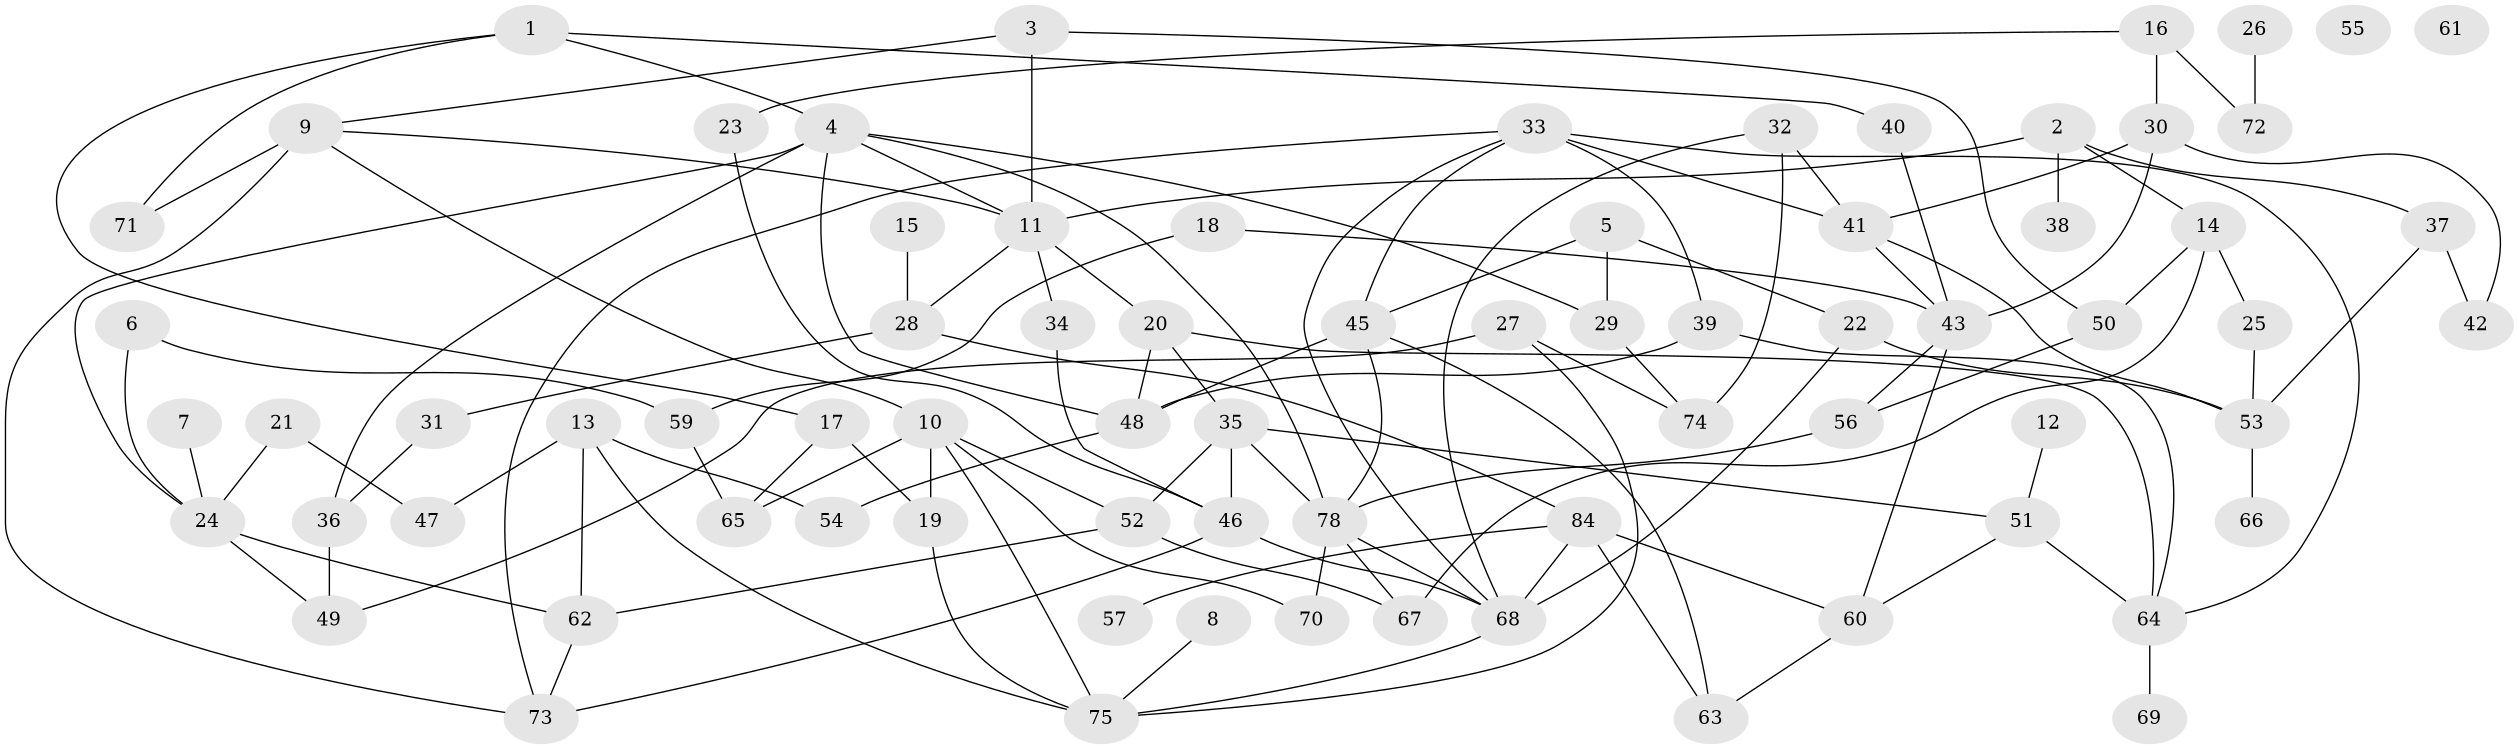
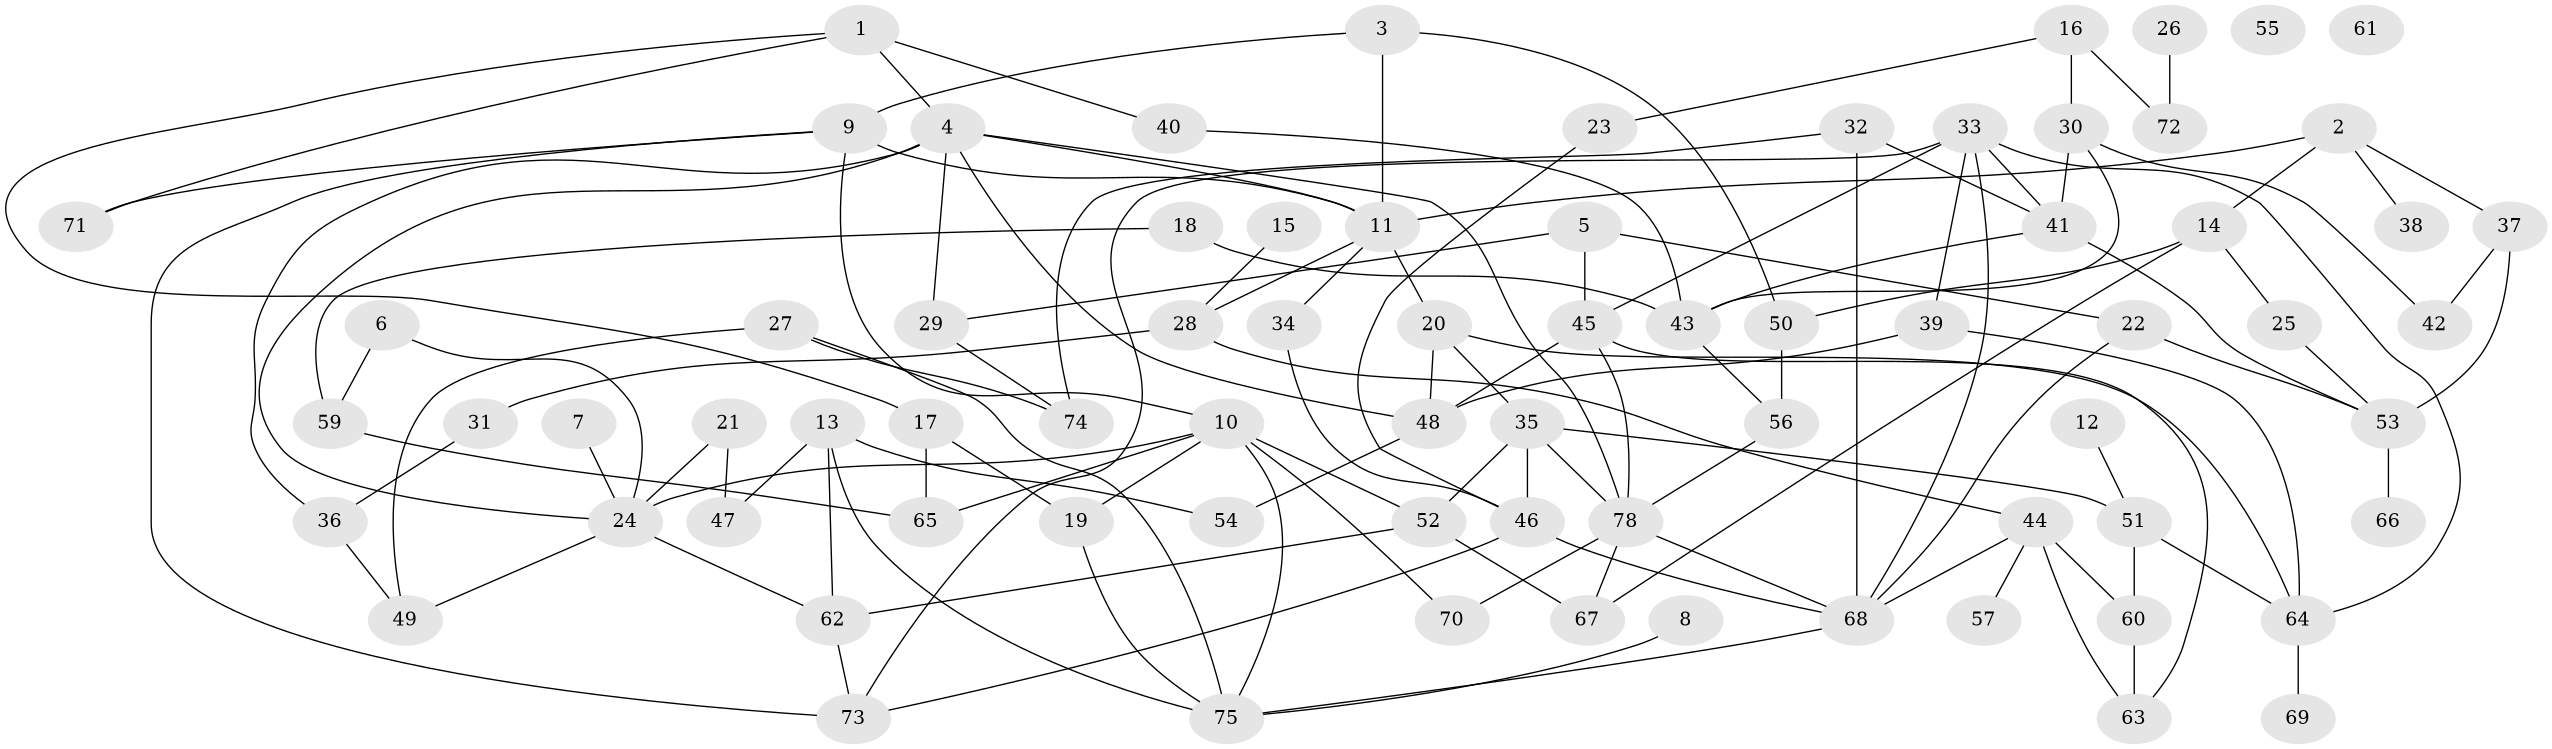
  graph {
    node [color=gray90 style=filled]
    1
    4
    17
    40
    71
    11
    24
    29
    36
    48
    n11 [label=78]
    65
    19
    43
    2
    14
    37
    38
    20
    28
    34
    50
    25
    67
    53
    42
    3
    9
    10
    73
    56
    49
    62
    74
    54
    70
    68
    5
    22
    45
    63
    6
    59
    7
    8
    75
    52
    35
    64
    31
-   44 [label=84]
+   44
    46
    12
    51
    60
    13
    47
    15
    16
    23
    30
    72
    41
    18
    69
    21
    66
    26
    27
    57
    32
    33
    39
    55
    61
    1 -- 4
    1 -- 17
    1 -- 40
    1 -- 71
    4 -- 11
    4 -- 24
    4 -- 29
    4 -- 36
    4 -- 48
    4 -- n11
    17 -- 65
    17 -- 19
    40 -- 43
    11 -- 20
    11 -- 28
    11 -- 34
    24 -- 49
    24 -- 62
    29 -- 74
    36 -- 49
    48 -- 54
    n11 -- 67
    n11 -- 70
    n11 -- 68
    19 -- 75
    43 -- 56
-   43 -- 60
    2 -- 11
    2 -- 14
    2 -- 37
    2 -- 38
    14 -- 50
    14 -- 25
    14 -- 67
    37 -- 53
    37 -- 42
    20 -- 48
    20 -- 35
    20 -- 64
    28 -- 31
    28 -- 44
    34 -- 46
    50 -- 56
    25 -- 53
    53 -- 66
    3 -- 11
    3 -- 50
    3 -- 9
    9 -- 71
    9 -- 11
    9 -- 10
    9 -- 73
+   10 -- 24
    10 -- 65
    10 -- 19
    10 -- 70
    10 -- 75
    10 -- 52
    56 -- n11
    62 -- 73
    68 -- 75
    5 -- 29
    5 -- 22
    5 -- 45
    22 -- 53
    22 -- 68
    45 -- 48
    45 -- n11
    45 -- 63
    6 -- 24
    6 -- 59
    59 -- 65
    7 -- 24
    8 -- 75
    52 -- 67
    52 -- 62
    35 -- n11
    35 -- 52
    35 -- 46
    35 -- 51
    64 -- 69
    31 -- 36
    44 -- 68
    44 -- 63
    44 -- 60
    44 -- 57
    46 -- 73
    46 -- 68
    12 -- 51
    51 -- 64
    51 -- 60
    60 -- 63
    13 -- 62
    13 -- 54
    13 -- 75
    13 -- 47
    15 -- 28
    16 -- 23
    16 -- 30
    16 -- 72
    23 -- 46
    30 -- 43
    30 -- 42
    30 -- 41
    41 -- 43
    41 -- 53
    18 -- 43
    18 -- 59
    21 -- 24
    21 -- 47
    26 -- 72
    27 -- 49
    27 -- 74
    27 -- 75
    32 -- 74
    32 -- 68
    32 -- 41
    33 -- 73
    33 -- 68
    33 -- 45
    33 -- 64
    33 -- 41
    33 -- 39
    39 -- 48
    39 -- 64
  }
